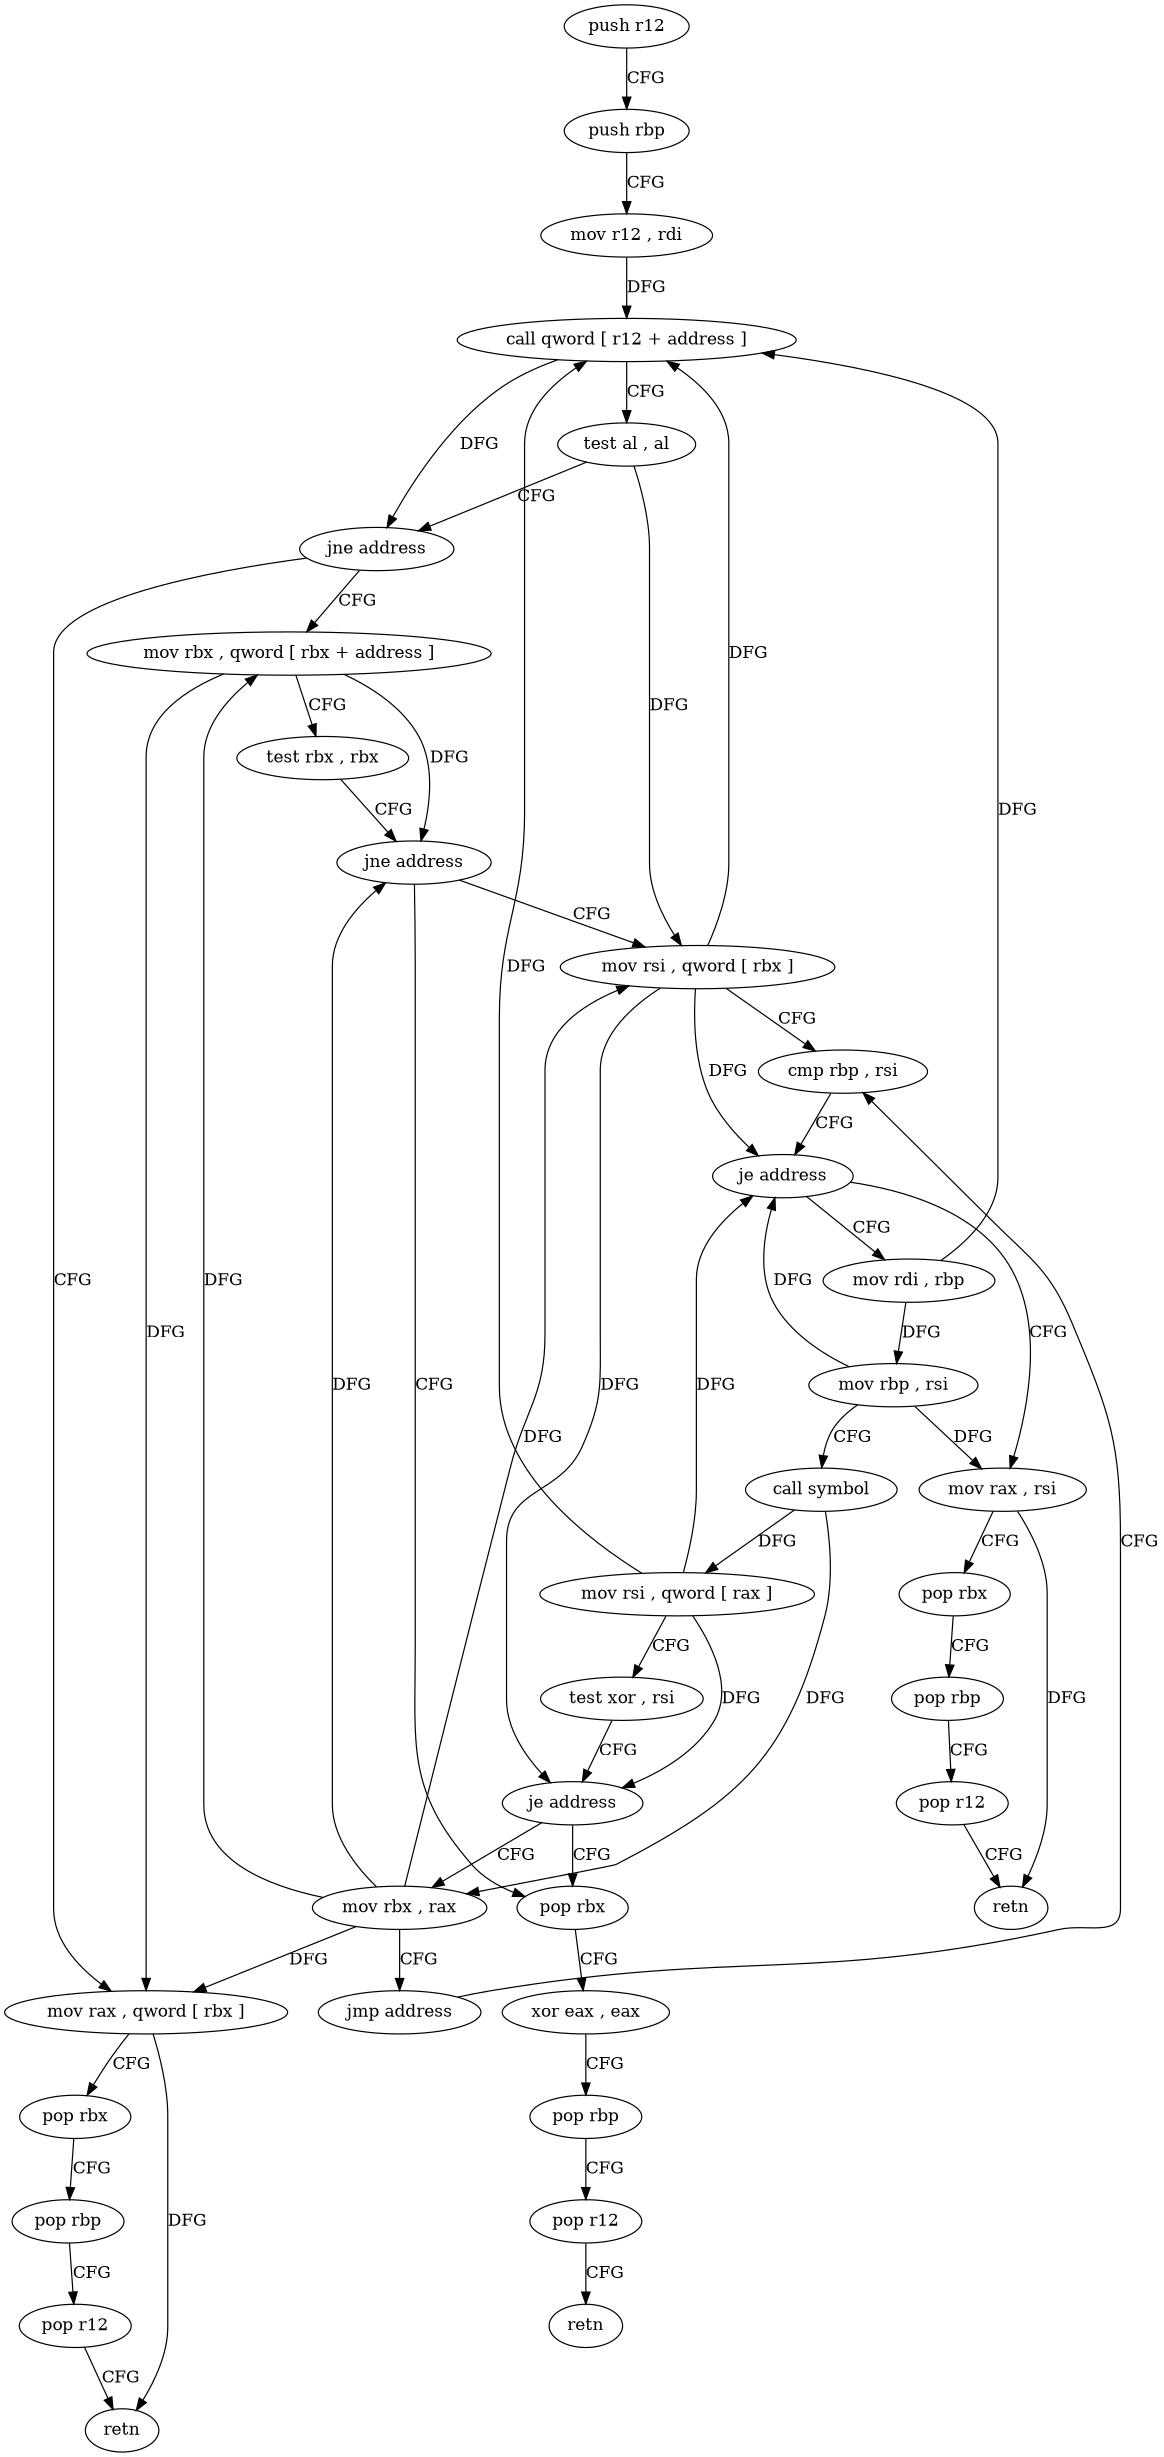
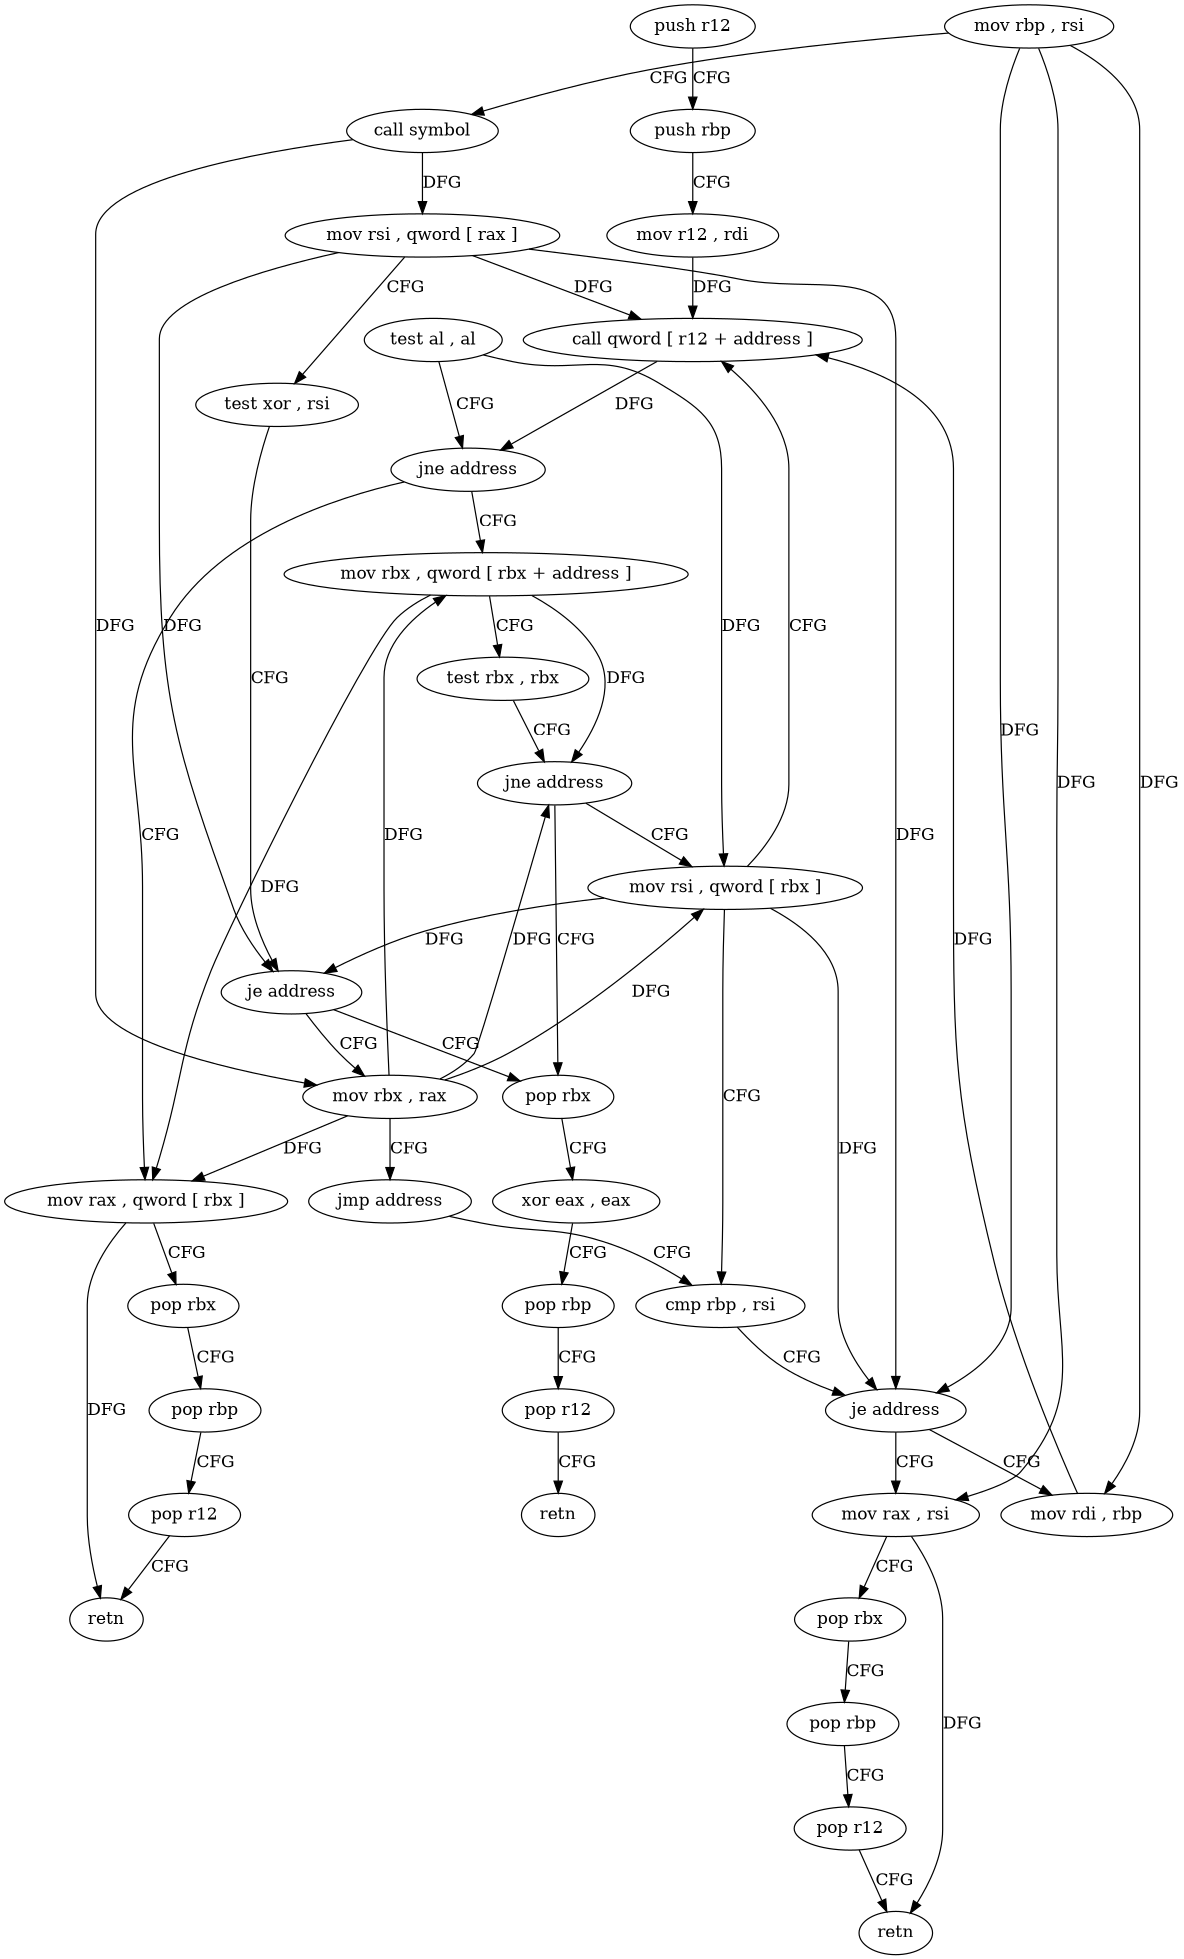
  digraph {
    n1 [label="push r12"]
    n2 [label="push rbp"]
    n3 [label="mov r12 , rdi"]
    n4 [label="call qword [ r12 + address ]"]
    n5 [label="test al , al"]
    n6 [label="jne address"]
    n7 [label="mov rbp , rsi"]
    n8 [label="call symbol"]
    n9 [label="je address"]
    n10 [label="mov rax , rsi"]
    n11 [label="mov rdi , rbp"]
    n12 [label="mov rsi , qword [ rax ]"]
    n13 [label="mov rbx , rax"]
    n14 [label="pop rbx"]
    n15 [label=retn]
    n16 [label="test xor , rsi"]
    n17 [label="je address"]
    n18 [label="jmp address"]
    n19 [label="mov rax , qword [ rbx ]"]
    n20 [label="mov rbx , qword [ rbx + address ]"]
    n21 [label="jne address"]
    n22 [label="mov rsi , qword [ rbx ]"]
    n23 [label="pop rbx"]
    n24 [label="xor eax , eax"]
    n25 [label="pop rbp"]
    n26 [label="cmp rbp , rsi"]
    n27 [label="pop rbx"]
    n28 [label=retn]
    n29 [label="test rbx , rbx"]
    n30 [label="pop r12"]
    n31 [label=retn]
    n32 [label="pop rbp"]
    n33 [label="pop r12"]
    n34 [label="pop rbp"]
    n35 [label="pop r12"]
    n1 -> n2 [label=CFG]
    n2 -> n3 [label=CFG]
    n3 -> n4 [label=DFG]
-   n4 -> n5 [label=CFG]
    n4 -> n6 [label=DFG]
    n5 -> n6 [label=CFG]
    n5 -> n22 [label=DFG]
    n6 -> n19 [label=CFG]
    n6 -> n20 [label=CFG]
    n7 -> n8 [label=CFG]
    n7 -> n9 [label=DFG]
    n7 -> n10 [label=DFG]
-   n11 -> n7 [label=DFG]
+   n7 -> n11 [label=DFG]
    n8 -> n12 [label=DFG]
    n8 -> n13 [label=DFG]
    n9 -> n10 [label=CFG]
    n9 -> n11 [label=CFG]
    n10 -> n14 [label=CFG]
    n10 -> n15 [label=DFG]
    n11 -> n4 [label=DFG]
    n12 -> n4 [label=DFG]
    n12 -> n9 [label=DFG]
    n12 -> n16 [label=CFG]
    n12 -> n17 [label=DFG]
    n13 -> n18 [label=CFG]
    n13 -> n19 [label=DFG]
    n13 -> n20 [label=DFG]
    n13 -> n21 [label=DFG]
    n13 -> n22 [label=DFG]
    n14 -> n32 [label=CFG]
    n16 -> n17 [label=CFG]
    n17 -> n13 [label=CFG]
    n17 -> n23 [label=CFG]
    n18 -> n26 [label=CFG]
    n19 -> n27 [label=CFG]
    n19 -> n28 [label=DFG]
    n20 -> n19 [label=DFG]
    n20 -> n21 [label=DFG]
    n20 -> n29 [label=CFG]
    n21 -> n22 [label=CFG]
    n21 -> n23 [label=CFG]
-   n22 -> n4 [label=DFG]
+   n22 -> n4 [label=CFG]
    n22 -> n9 [label=DFG]
    n22 -> n17 [label=DFG]
    n22 -> n26 [label=CFG]
    n23 -> n24 [label=CFG]
    n24 -> n25 [label=CFG]
    n25 -> n30 [label=CFG]
    n26 -> n9 [label=CFG]
    n27 -> n34 [label=CFG]
    n29 -> n21 [label=CFG]
    n30 -> n31 [label=CFG]
    n32 -> n33 [label=CFG]
    n33 -> n15 [label=CFG]
    n34 -> n35 [label=CFG]
    n35 -> n28 [label=CFG]
  }
